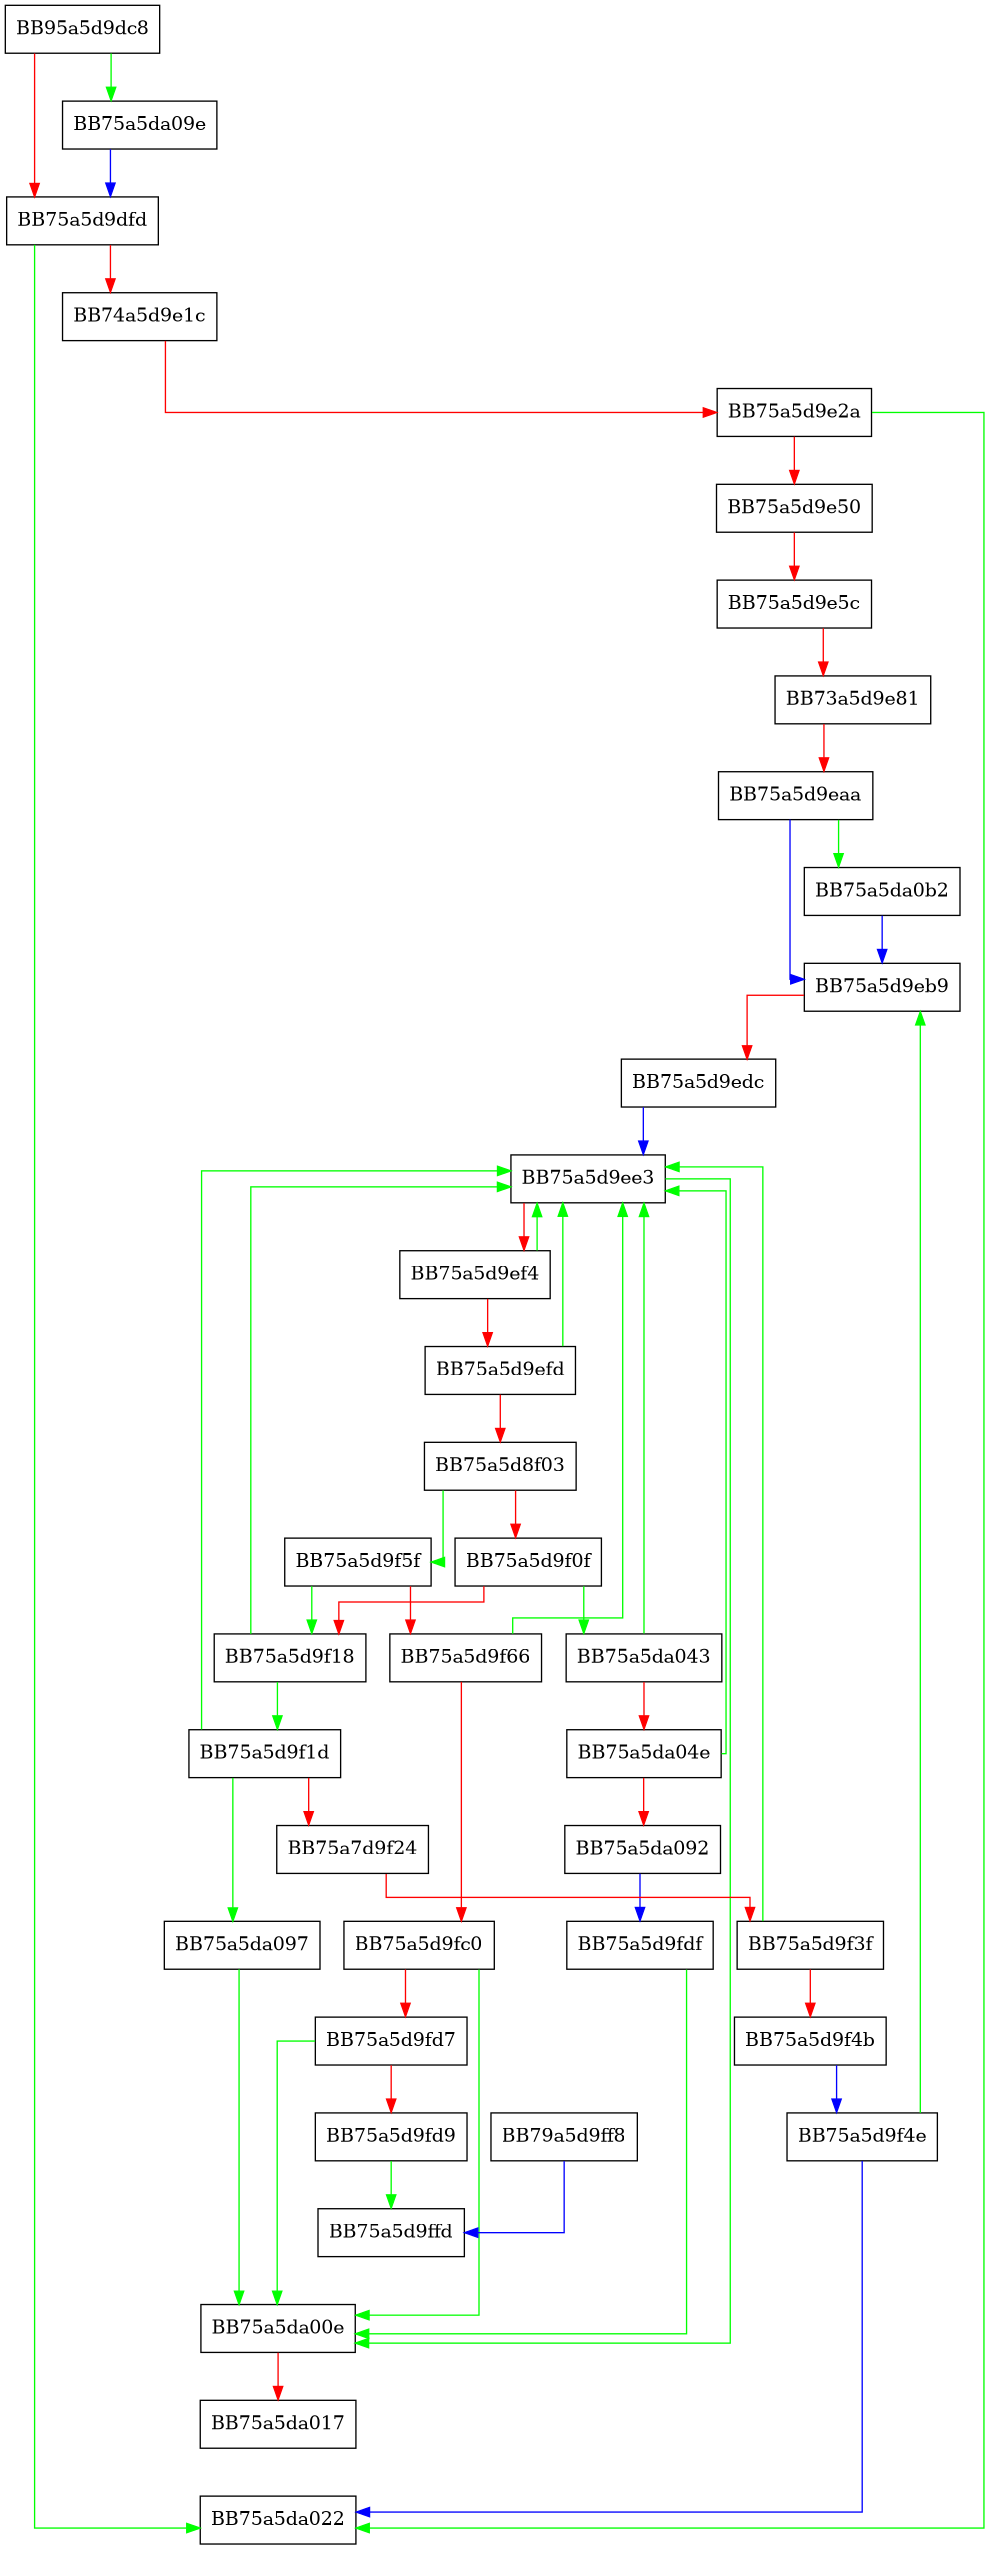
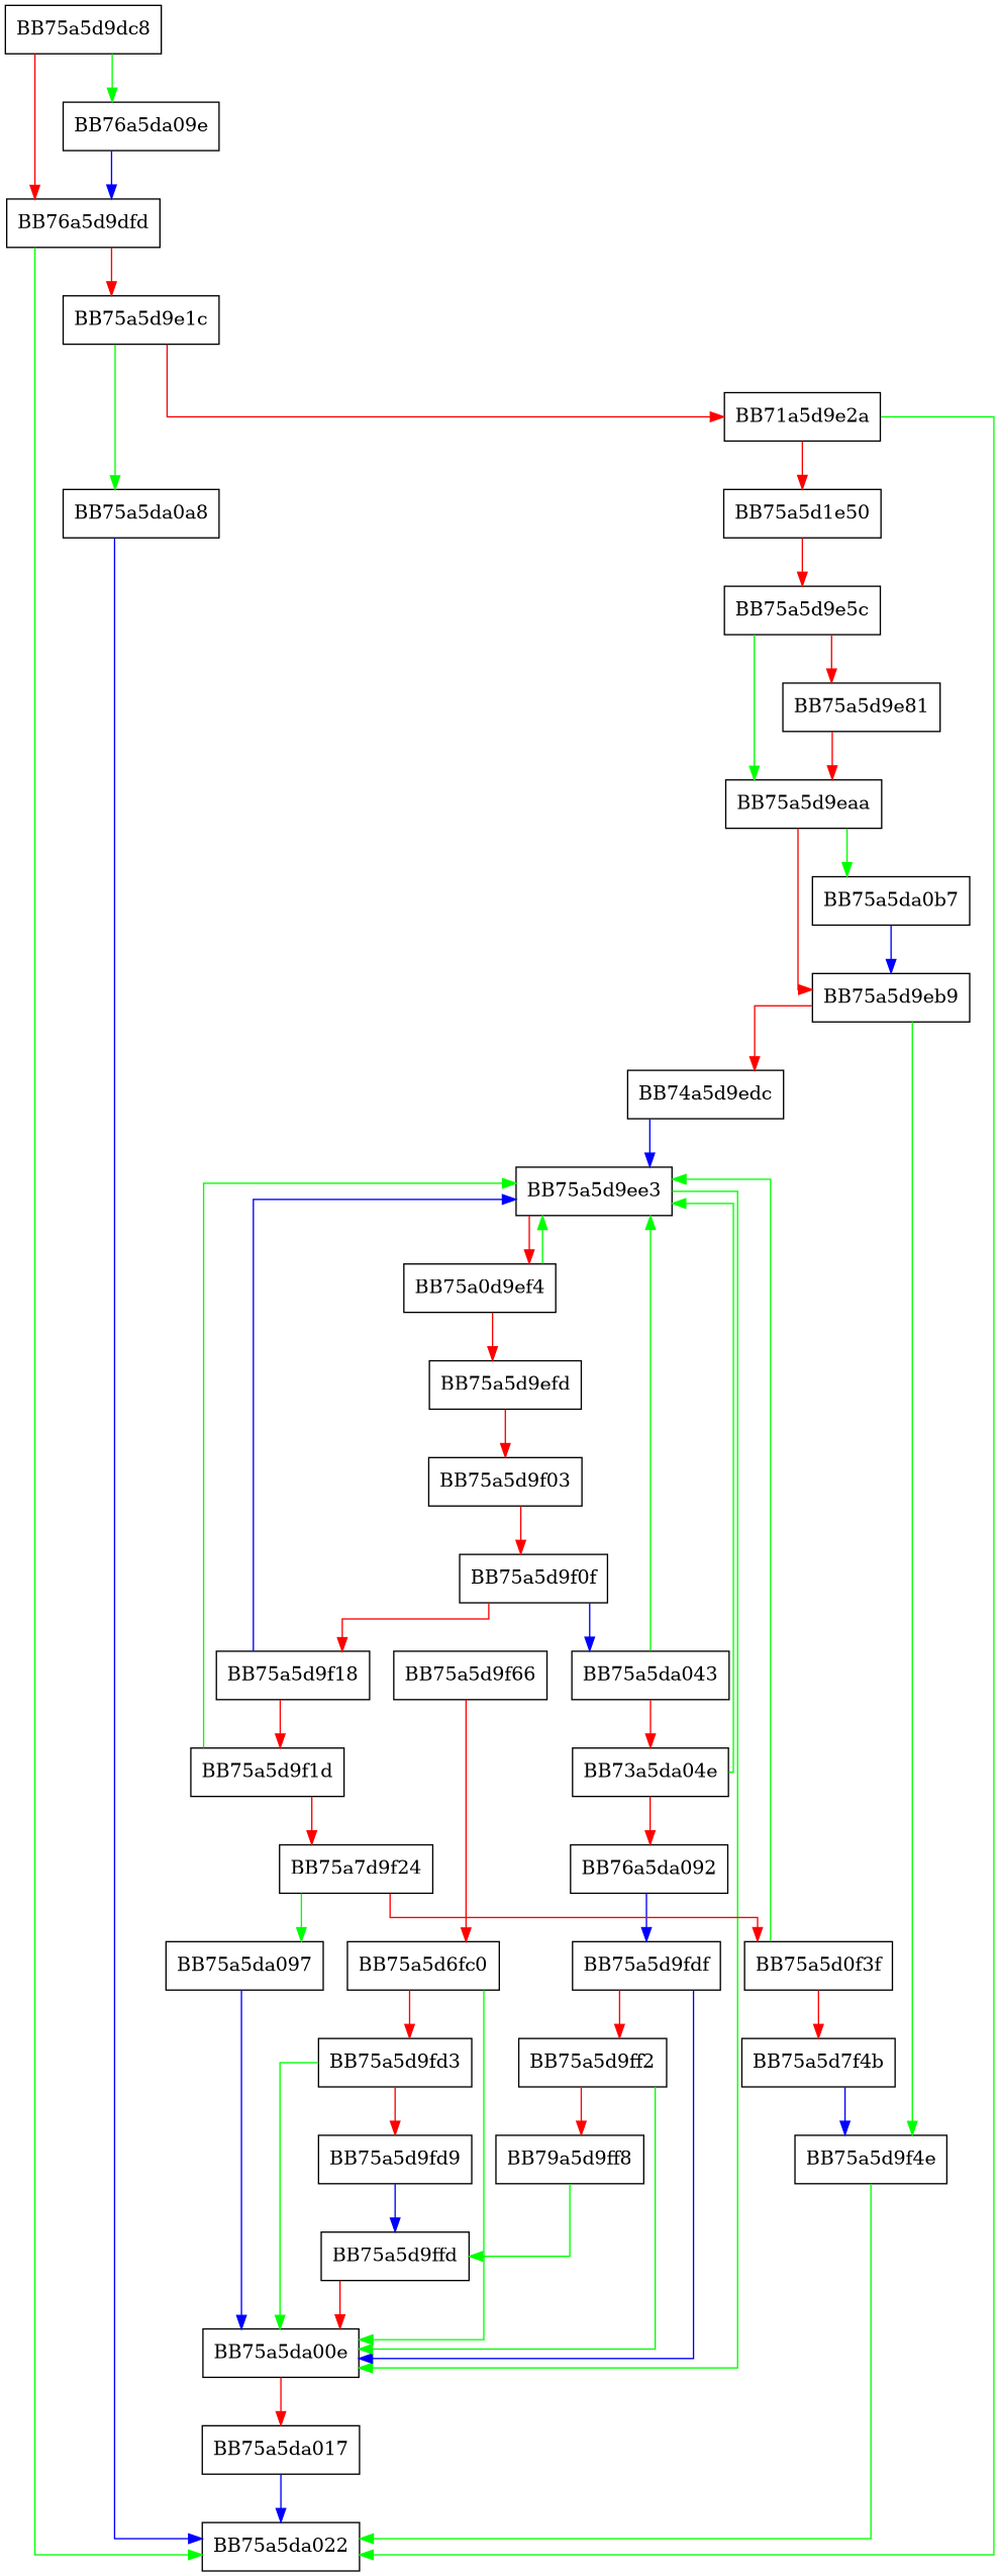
  digraph {
    splines=ortho
    node [shape=box]
    edge [color=red]
-   BB75a5d9dc8 [label=BB95a5d9dc8]
-   BB75a5da09e
-   BB75a5d9dfd
+   BB75a5d9dc8
+   BB75a5da09e [label=BB76a5da09e]
+   BB75a5d9dfd [label=BB76a5d9dfd]
    BB75a5da022
-   BB75a5d9e1c [label=BB74a5d9e1c]
-   BB75a5d9e2a
-   BB75a5d9e50
+   BB75a5d9e1c
+   BB75a5da0a8
+   BB75a5d9e2a [label=BB71a5d9e2a]
+   BB75a5d9e50 [label=BB75a5d1e50]
    BB75a5d9e5c
    BB75a5da017
    BB75a5d9eaa
-   BB75a5d9e81 [label=BB73a5d9e81]
-   BB75a5da0b2
+   BB75a5d9e81
+   BB75a5da0b2 [label=BB75a5da0b7]
    BB75a5d9eb9
    BB75a5d9f4e
-   BB75a5d9edc
+   BB75a5d9edc [label=BB74a5d9edc]
    BB75a5d9ee3
    BB75a5da00e
-   BB75a5d9ef4
+   BB75a5d9ef4 [label=BB75a0d9ef4]
    BB75a5d9efd
-   BB75a5d9f03 [label=BB75a5d8f03]
-   BB75a5d9f5f
+   BB75a5d9f03
    BB75a5d9f0f
    BB75a5d9f18
    BB75a5d9f66
    BB75a5da043
    BB75a5d9f1d
-   BB75a5d9fc0
-   BB75a5da04e
-   BB75a5da092
+   BB75a5d9fc0 [label=BB75a5d6fc0]
+   BB75a5da04e [label=BB73a5da04e]
+   BB75a5da092 [label=BB76a5da092]
    n31 [label=BB75a7d9f24]
    BB75a5da097
-   BB75a5d9f3f
-   BB75a5d9f4b
-   BB75a5d9fd3 [label=BB75a5d9fd7]
+   BB75a5d9f3f [label=BB75a5d0f3f]
+   BB75a5d9f4b [label=BB75a5d7f4b]
+   BB75a5d9fd3
    BB75a5d9fd9
    BB75a5d9ffd
    BB75a5d9fdf
+   BB75a5d9ff2
    n40 [label=BB79a5d9ff8]
    BB75a5d9dc8 -> BB75a5da09e [color=green]
    BB75a5d9dc8 -> BB75a5d9dfd
    BB75a5da09e -> BB75a5d9dfd [color=blue]
    BB75a5d9dfd -> BB75a5da022 [color=green]
    BB75a5d9dfd -> BB75a5d9e1c
+   BB75a5d9e1c -> BB75a5da0a8 [color=green]
    BB75a5d9e1c -> BB75a5d9e2a
+   BB75a5da0a8 -> BB75a5da022 [color=blue]
    BB75a5d9e2a -> BB75a5da022 [color=green]
    BB75a5d9e2a -> BB75a5d9e50
    BB75a5d9e50 -> BB75a5d9e5c
+   BB75a5d9e5c -> BB75a5d9eaa [color=green]
    BB75a5d9e5c -> BB75a5d9e81
+   BB75a5da017 -> BB75a5da022 [color=blue]
    BB75a5d9eaa -> BB75a5da0b2 [color=green]
-   BB75a5d9eaa -> BB75a5d9eb9 [color=blue]
+   BB75a5d9eaa -> BB75a5d9eb9
    BB75a5d9e81 -> BB75a5d9eaa
    BB75a5da0b2 -> BB75a5d9eb9 [color=blue]
-   BB75a5d9f4e -> BB75a5d9eb9 [color=green]
+   BB75a5d9eb9 -> BB75a5d9f4e [color=green]
    BB75a5d9eb9 -> BB75a5d9edc
-   BB75a5d9f4e -> BB75a5da022 [color=blue]
+   BB75a5d9f4e -> BB75a5da022 [color=green]
    BB75a5d9edc -> BB75a5d9ee3 [color=blue]
    BB75a5d9ee3 -> BB75a5da00e [color=green]
    BB75a5d9ee3 -> BB75a5d9ef4
    BB75a5da00e -> BB75a5da017
    BB75a5d9ef4 -> BB75a5d9ee3 [color=green]
    BB75a5d9ef4 -> BB75a5d9efd
-   BB75a5d9efd -> BB75a5d9ee3 [color=green]
    BB75a5d9efd -> BB75a5d9f03
-   BB75a5d9f03 -> BB75a5d9f5f [color=green]
    BB75a5d9f03 -> BB75a5d9f0f
-   BB75a5d9f5f -> BB75a5d9f18 [color=green]
-   BB75a5d9f5f -> BB75a5d9f66
    BB75a5d9f0f -> BB75a5d9f18
-   BB75a5d9f0f -> BB75a5da043 [color=green]
-   BB75a5d9f18 -> BB75a5d9ee3 [color=green]
-   BB75a5d9f18 -> BB75a5d9f1d [color=green]
-   BB75a5d9f66 -> BB75a5d9ee3 [color=green]
+   BB75a5d9f0f -> BB75a5da043 [color=blue]
+   BB75a5d9f18 -> BB75a5d9ee3 [color=blue]
+   BB75a5d9f18 -> BB75a5d9f1d
    BB75a5d9f66 -> BB75a5d9fc0
    BB75a5da043 -> BB75a5d9ee3 [color=green]
    BB75a5da043 -> BB75a5da04e
    BB75a5d9f1d -> BB75a5d9ee3 [color=green]
    BB75a5d9f1d -> n31
    BB75a5d9fc0 -> BB75a5da00e [color=green]
    BB75a5d9fc0 -> BB75a5d9fd3
    BB75a5da04e -> BB75a5d9ee3 [color=green]
    BB75a5da04e -> BB75a5da092
    BB75a5da092 -> BB75a5d9fdf [color=blue]
-   BB75a5d9f1d -> BB75a5da097 [color=green]
+   n31 -> BB75a5da097 [color=green]
    n31 -> BB75a5d9f3f
-   BB75a5da097 -> BB75a5da00e [color=green]
+   BB75a5da097 -> BB75a5da00e [color=blue]
    BB75a5d9f3f -> BB75a5d9ee3 [color=green]
    BB75a5d9f3f -> BB75a5d9f4b
    BB75a5d9f4b -> BB75a5d9f4e [color=blue]
    BB75a5d9fd3 -> BB75a5da00e [color=green]
    BB75a5d9fd3 -> BB75a5d9fd9
-   BB75a5d9fd9 -> BB75a5d9ffd [color=green]
-   BB75a5d9fdf -> BB75a5da00e [color=green]
-   n40 -> BB75a5d9ffd [color=blue]
+   BB75a5d9fd9 -> BB75a5d9ffd [color=blue]
+   BB75a5d9ffd -> BB75a5da00e
+   BB75a5d9fdf -> BB75a5da00e [color=blue]
+   BB75a5d9fdf -> BB75a5d9ff2
+   BB75a5d9ff2 -> BB75a5da00e [color=green]
+   BB75a5d9ff2 -> n40
+   n40 -> BB75a5d9ffd [color=green]
  }
